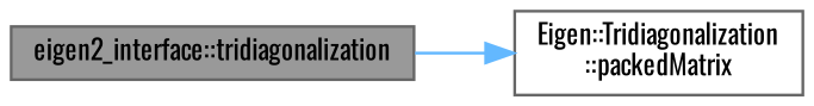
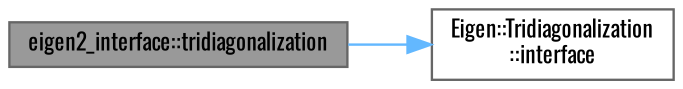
  digraph {
    rankdir=LR
    fontname=Oswald
    node [fontname=Oswald fontsize=10 shape=box style=filled]
    n1 [color=gray40 fillcolor=grey60 fontcolor=black height=0.2 label="eigen2_interface::tridiagonalization" width=0.4]
-   n2 [color=grey40 fillcolor=white height=0.2 label="Eigen::Tridiagonalization\l::packedMatrix" width=0.4]
+   n2 [color=grey40 fillcolor=white height=0.2 label="Eigen::Tridiagonalization\l::interface" width=0.4]
    n1 -> n2 [color=steelblue1 fontname=Oswald fontsize=10 labelfontname=Helvetica labelfontsize=10 style=solid]
  }
